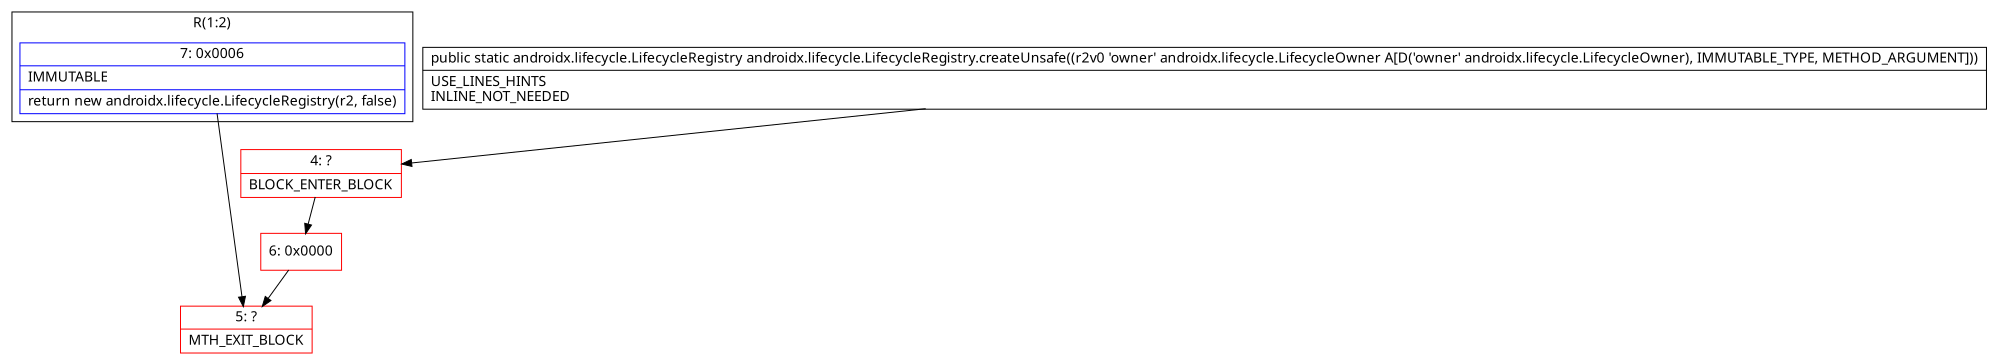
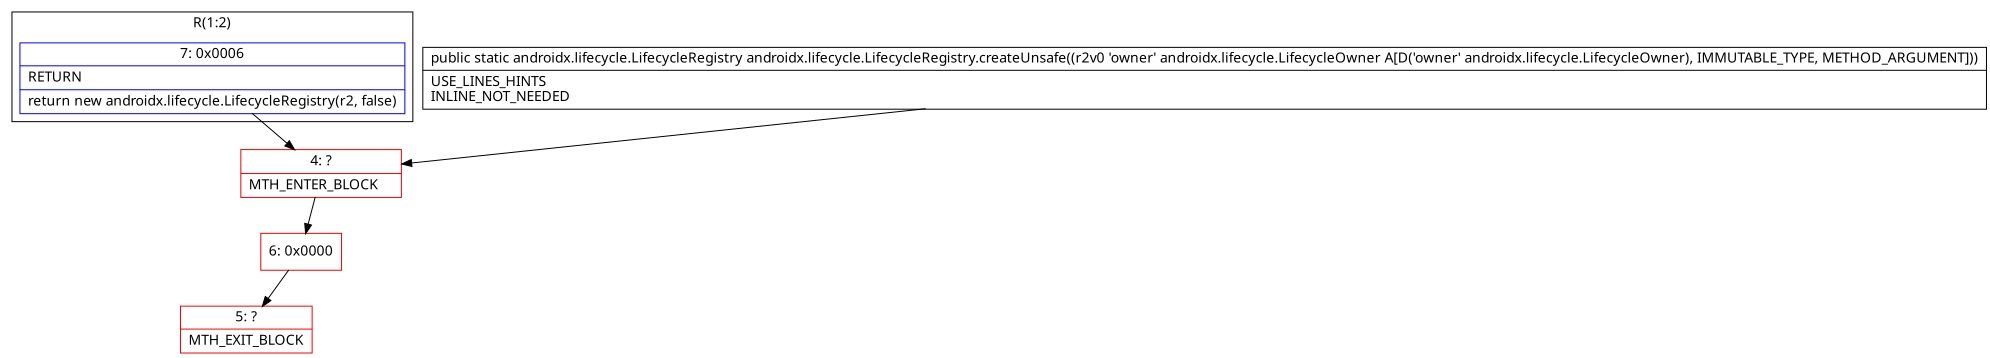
  digraph {
    fontname="Noto Sans"
    node [color=red fontname="Noto Sans" shape=record]
    edge [fontname="Noto Sans"]
-   n1 [color=blue label="{7\:\ 0x0006|IMMUTABLE\l|return new androidx.lifecycle.LifecycleRegistry(r2, false)\l}"]
+   n1 [color=blue label="{7\:\ 0x0006|RETURN\l|return new androidx.lifecycle.LifecycleRegistry(r2, false)\l}"]
    n2 [label="{5\:\ ?|MTH_EXIT_BLOCK\l}"]
-   n3 [label="{4\:\ ?|BLOCK_ENTER_BLOCK\l}"]
+   n3 [label="{4\:\ ?|MTH_ENTER_BLOCK\l}"]
    n4 [label="{6\:\ 0x0000}"]
    n5 [label="{public static androidx.lifecycle.LifecycleRegistry androidx.lifecycle.LifecycleRegistry.createUnsafe((r2v0 'owner' androidx.lifecycle.LifecycleOwner A[D('owner' androidx.lifecycle.LifecycleOwner), IMMUTABLE_TYPE, METHOD_ARGUMENT]))  | USE_LINES_HINTS\lINLINE_NOT_NEEDED\l}" color=""]
    subgraph cluster_1 {
      label="R(1:2)"
      n1
    }
-   n1 -> n2
+   n1 -> n3
    n3 -> n4
    n4 -> n2
    n5 -> n3
  }
